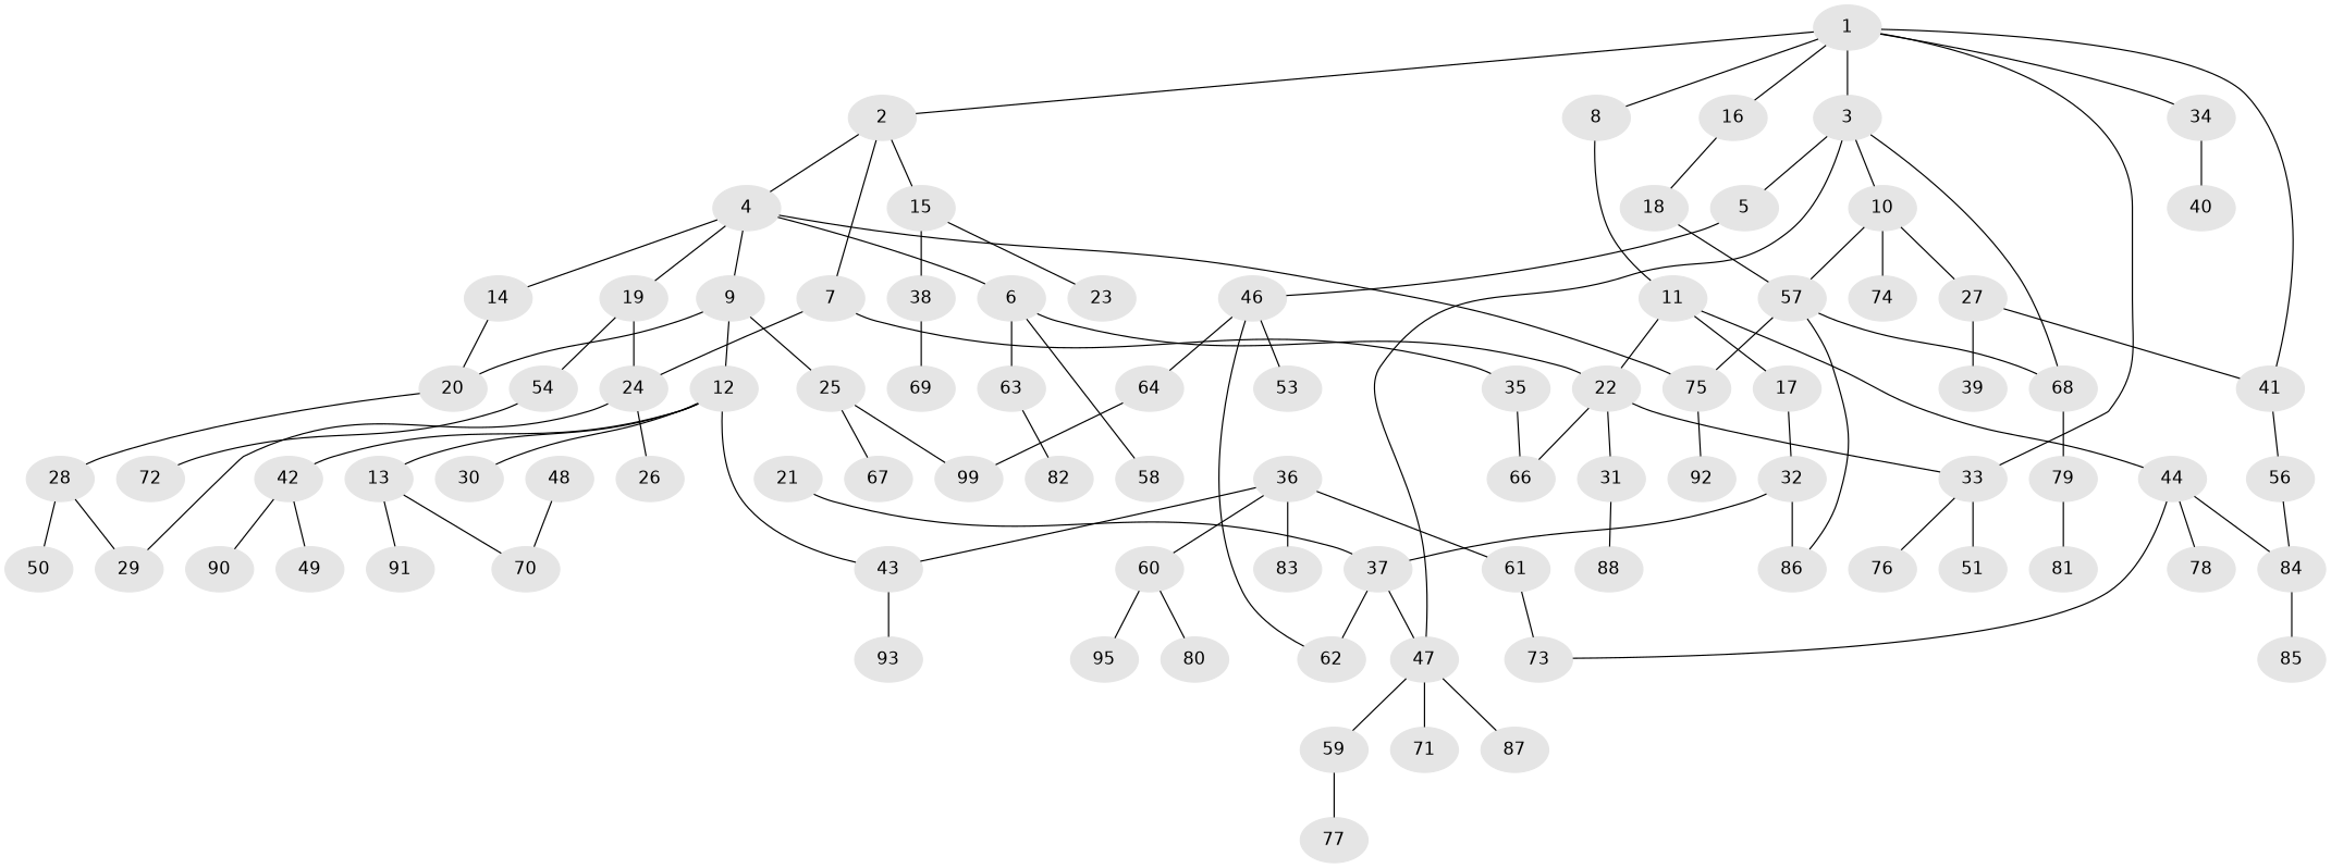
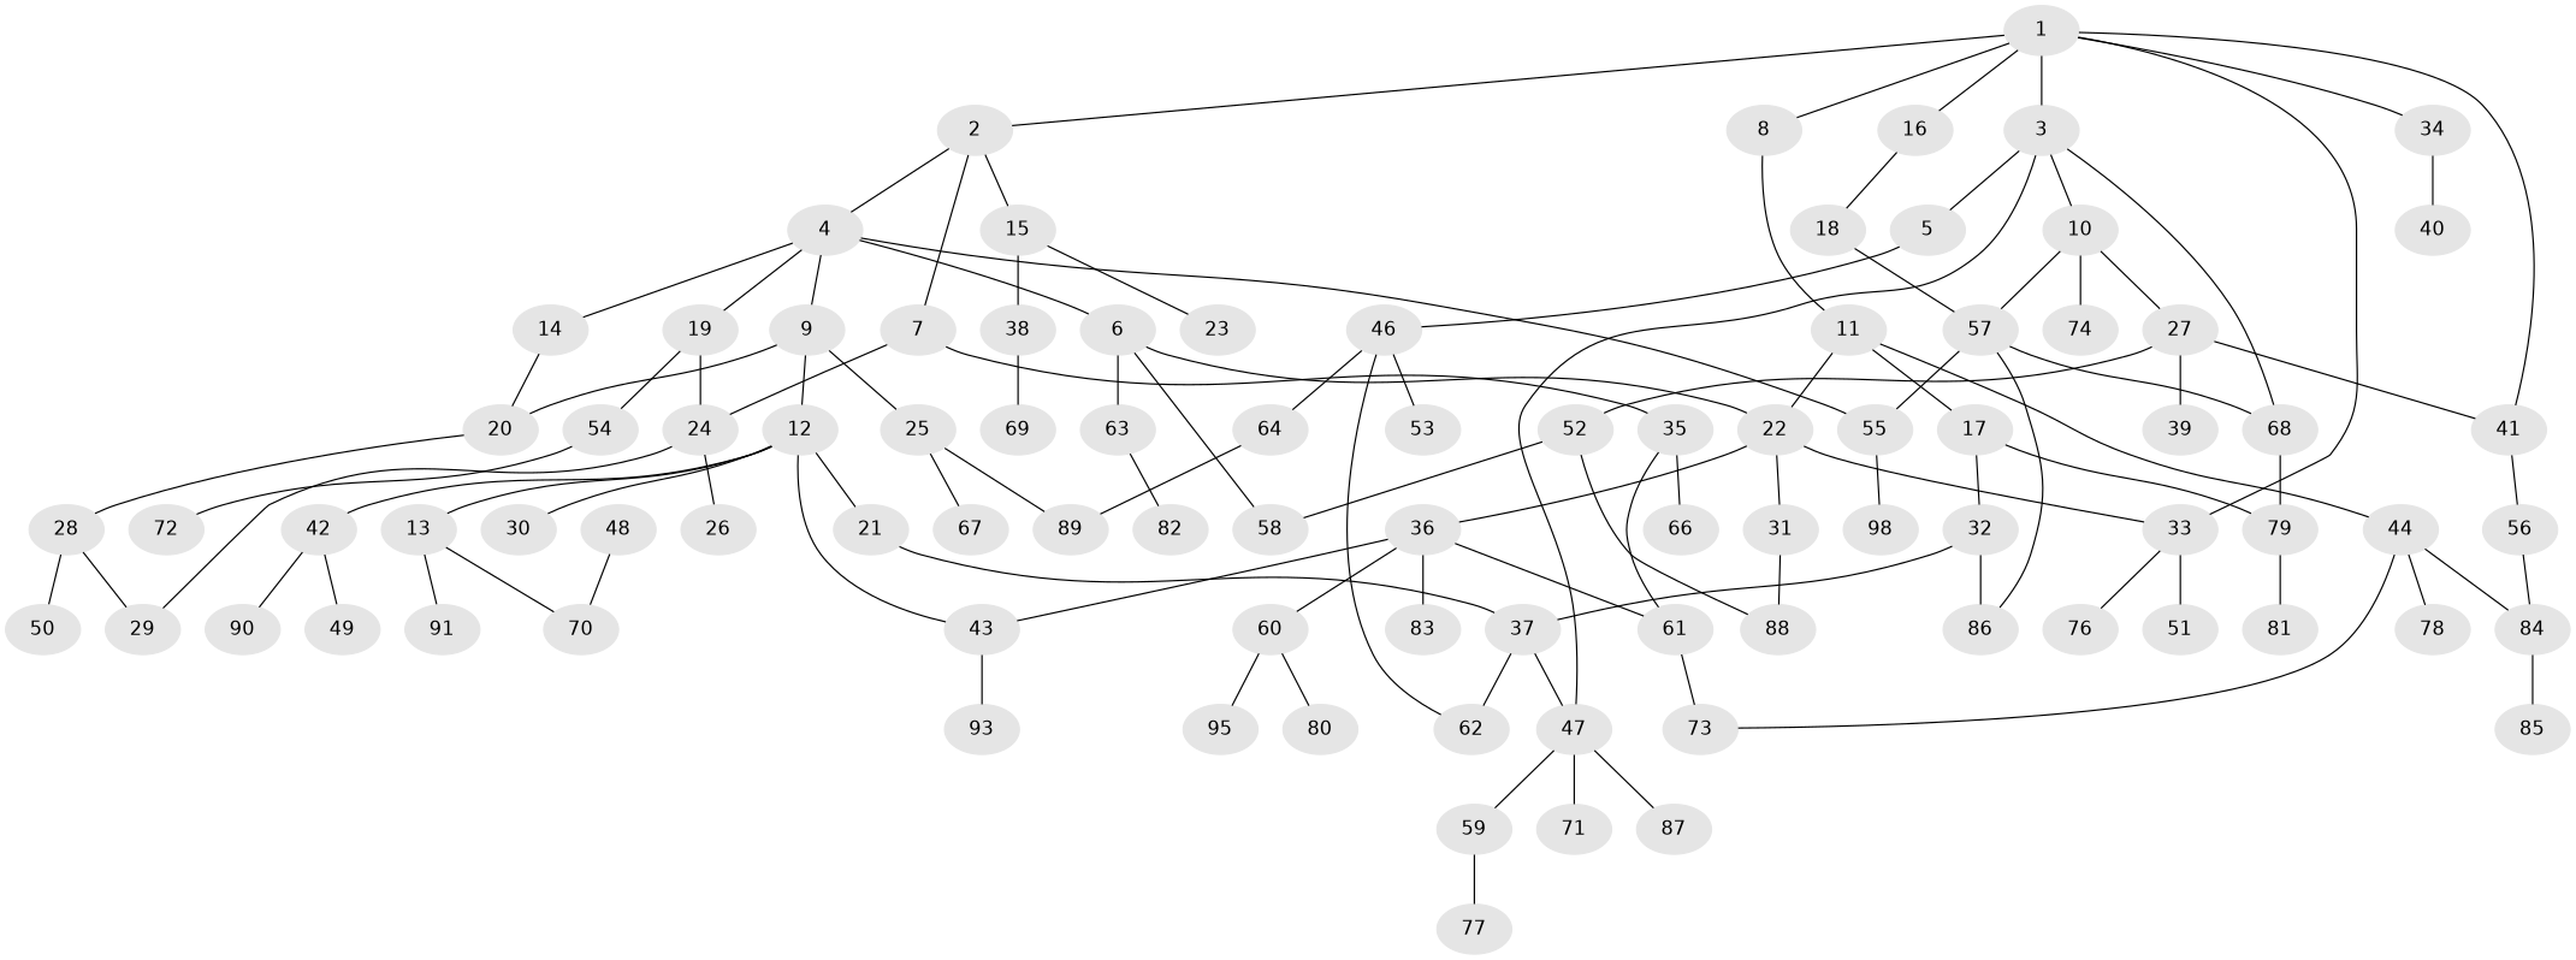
  graph {
    fontname="DejaVu Sans"
    node [color=gray90 fontname="DejaVu Sans" style=filled]
    edge [fontname="DejaVu Sans"]
    1
    2
    3
    8
    16
    33
    34
    41
    4
    7
    15
    5
    10
    47
    68
    11
    18
    51
    76
    40
    56
    6
    9
    14
    19
-   75
+   75 [label=55]
    24
    35
    23
    38
    46
    27
    57
    74
    59
    71
    87
    79
    22
    58
    63
    12
    20
    25
    54
-   92
+   92 [label=98]
    62
    53
    64
    31
    36
    82
    26
    29
    61
    66
    17
    44
    13
    21
    30
    42
    43
    28
    67
-   89 [label=99]
+   89
    39
+   52
    86
    32
    73
    78
    84
    70
    91
    37
    49
    90
    93
    69
    81
    72
    50
    88
    60
    83
    n87 [label=95]
    80
    85
    48
    77
    1 -- 2
    1 -- 3
    1 -- 8
    1 -- 16
    1 -- 33
    1 -- 34
    1 -- 41
    2 -- 4
    2 -- 7
    2 -- 15
    3 -- 5
    3 -- 10
    3 -- 47
    3 -- 68
    8 -- 11
    16 -- 18
    33 -- 51
    33 -- 76
    34 -- 40
    41 -- 56
    4 -- 6
    4 -- 9
    4 -- 14
    4 -- 19
    4 -- 75
    7 -- 24
    7 -- 35
    15 -- 23
    15 -- 38
    5 -- 46
    10 -- 27
    10 -- 57
    10 -- 74
    47 -- 59
    47 -- 71
    47 -- 87
    68 -- 79
    11 -- 22
    11 -- 17
    11 -- 44
    18 -- 57
    56 -- 84
    6 -- 22
    6 -- 58
    6 -- 63
    9 -- 12
    9 -- 20
    9 -- 25
    14 -- 20
    19 -- 24
    19 -- 54
    75 -- 92
    24 -- 26
    24 -- 29
+   35 -- 61
    35 -- 66
    38 -- 69
    46 -- 62
    46 -- 53
    46 -- 64
    27 -- 41
    27 -- 39
+   27 -- 52
    57 -- 68
    57 -- 75
    57 -- 86
    59 -- 77
    79 -- 81
    22 -- 33
    22 -- 31
-   22 -- 66
+   22 -- 36
    63 -- 82
    12 -- 13
+   12 -- 21
    12 -- 30
    12 -- 42
    12 -- 43
    20 -- 28
    25 -- 67
    25 -- 89
    54 -- 72
    64 -- 89
    31 -- 88
    36 -- 61
    36 -- 43
    36 -- 60
    36 -- 83
    61 -- 73
+   17 -- 79
    17 -- 32
    44 -- 73
    44 -- 78
    44 -- 84
    13 -- 70
    13 -- 91
    21 -- 37
    42 -- 49
    42 -- 90
    43 -- 93
    28 -- 29
    28 -- 50
+   52 -- 58
+   52 -- 88
    32 -- 86
    32 -- 37
    84 -- 85
    37 -- 47
    37 -- 62
    60 -- n87
    60 -- 80
    48 -- 70
  }
